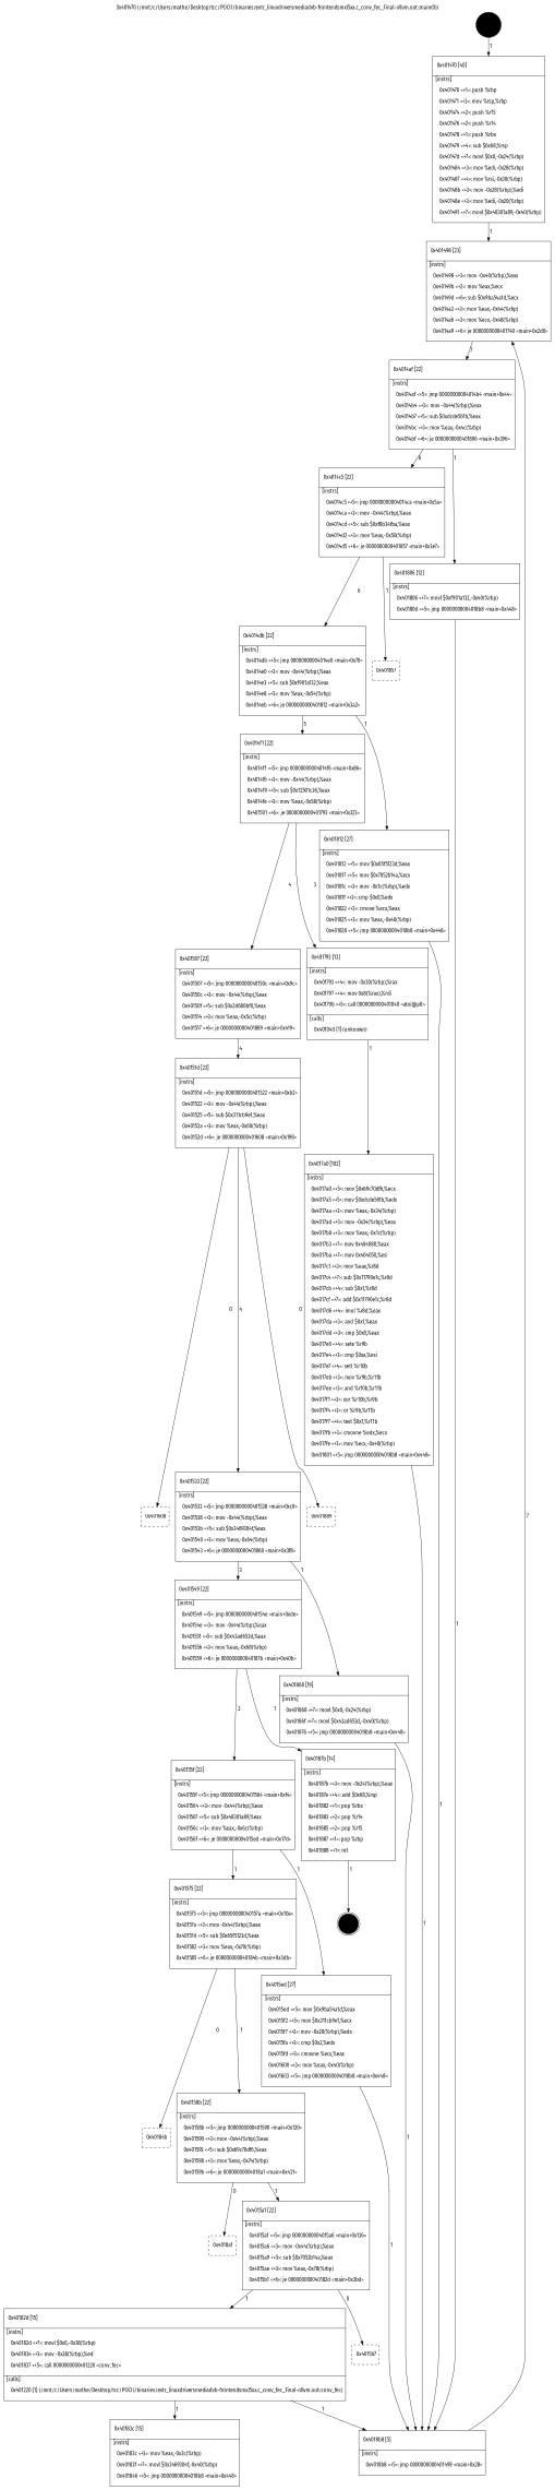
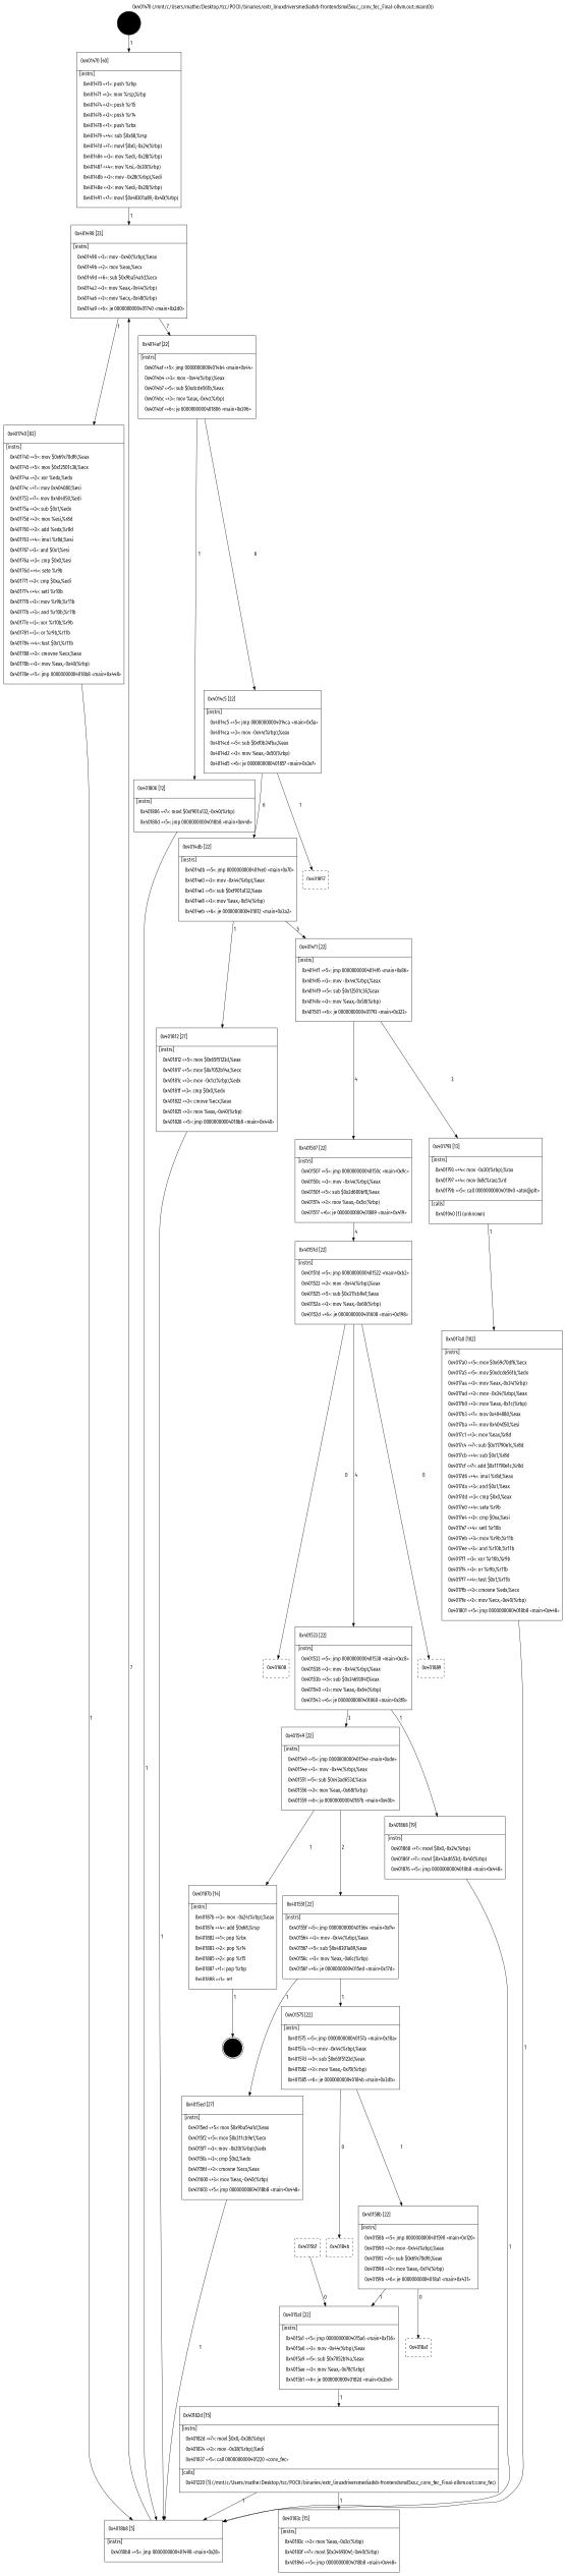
  digraph {
    fontname="Fira Sans"
    label="0x401470 (/mnt/c/Users/mathe/Desktop/tcc/POCII/binaries/extr_linuxdriversmediadvb-frontendsmxl5xx.c_conv_fec_Final-ollvm.out::main(0))"
    labelloc=t
    node [fontname="Fira Sans" shape=record]
    edge [fontname="Fira Sans"]
    Entry [fillcolor=black height=0.3 shape=circle style=filled width=0.3]
    n2 [label="{\n     0x401470 [40]\l\n     | [instrs]\l\n     &nbsp;&nbsp;0x401470 \<+1\>: push %rbp\l\n     &nbsp;&nbsp;0x401471 \<+3\>: mov %rsp,%rbp\l\n     &nbsp;&nbsp;0x401474 \<+2\>: push %r15\l\n     &nbsp;&nbsp;0x401476 \<+2\>: push %r14\l\n     &nbsp;&nbsp;0x401478 \<+1\>: push %rbx\l\n     &nbsp;&nbsp;0x401479 \<+4\>: sub $0x68,%rsp\l\n     &nbsp;&nbsp;0x40147d \<+7\>: movl $0x0,-0x24(%rbp)\l\n     &nbsp;&nbsp;0x401484 \<+3\>: mov %edi,-0x28(%rbp)\l\n     &nbsp;&nbsp;0x401487 \<+4\>: mov %rsi,-0x30(%rbp)\l\n     &nbsp;&nbsp;0x40148b \<+3\>: mov -0x28(%rbp),%edi\l\n     &nbsp;&nbsp;0x40148e \<+3\>: mov %edi,-0x20(%rbp)\l\n     &nbsp;&nbsp;0x401491 \<+7\>: movl $0x48301a89,-0x40(%rbp)\l\n  }"]
    n3 [label="{\n     0x401498 [23]\l\n     | [instrs]\l\n     &nbsp;&nbsp;0x401498 \<+3\>: mov -0x40(%rbp),%eax\l\n     &nbsp;&nbsp;0x40149b \<+2\>: mov %eax,%ecx\l\n     &nbsp;&nbsp;0x40149d \<+6\>: sub $0x9ba54a1d,%ecx\l\n     &nbsp;&nbsp;0x4014a3 \<+3\>: mov %eax,-0x44(%rbp)\l\n     &nbsp;&nbsp;0x4014a6 \<+3\>: mov %ecx,-0x48(%rbp)\l\n     &nbsp;&nbsp;0x4014a9 \<+6\>: je 0000000000401740 \<main+0x2d0\>\l\n  }"]
+   n4 [label="{\n     0x401740 [83]\l\n     | [instrs]\l\n     &nbsp;&nbsp;0x401740 \<+5\>: mov $0x69c70df6,%eax\l\n     &nbsp;&nbsp;0x401745 \<+5\>: mov $0x12501c36,%ecx\l\n     &nbsp;&nbsp;0x40174a \<+2\>: xor %edx,%edx\l\n     &nbsp;&nbsp;0x40174c \<+7\>: mov 0x404080,%esi\l\n     &nbsp;&nbsp;0x401753 \<+7\>: mov 0x404050,%edi\l\n     &nbsp;&nbsp;0x40175a \<+3\>: sub $0x1,%edx\l\n     &nbsp;&nbsp;0x40175d \<+3\>: mov %esi,%r8d\l\n     &nbsp;&nbsp;0x401760 \<+3\>: add %edx,%r8d\l\n     &nbsp;&nbsp;0x401763 \<+4\>: imul %r8d,%esi\l\n     &nbsp;&nbsp;0x401767 \<+3\>: and $0x1,%esi\l\n     &nbsp;&nbsp;0x40176a \<+3\>: cmp $0x0,%esi\l\n     &nbsp;&nbsp;0x40176d \<+4\>: sete %r9b\l\n     &nbsp;&nbsp;0x401771 \<+3\>: cmp $0xa,%edi\l\n     &nbsp;&nbsp;0x401774 \<+4\>: setl %r10b\l\n     &nbsp;&nbsp;0x401778 \<+3\>: mov %r9b,%r11b\l\n     &nbsp;&nbsp;0x40177b \<+3\>: and %r10b,%r11b\l\n     &nbsp;&nbsp;0x40177e \<+3\>: xor %r10b,%r9b\l\n     &nbsp;&nbsp;0x401781 \<+3\>: or %r9b,%r11b\l\n     &nbsp;&nbsp;0x401784 \<+4\>: test $0x1,%r11b\l\n     &nbsp;&nbsp;0x401788 \<+3\>: cmovne %ecx,%eax\l\n     &nbsp;&nbsp;0x40178b \<+3\>: mov %eax,-0x40(%rbp)\l\n     &nbsp;&nbsp;0x40178e \<+5\>: jmp 00000000004018b8 \<main+0x448\>\l\n  }"]
    n5 [label="{\n     0x4014af [22]\l\n     | [instrs]\l\n     &nbsp;&nbsp;0x4014af \<+5\>: jmp 00000000004014b4 \<main+0x44\>\l\n     &nbsp;&nbsp;0x4014b4 \<+3\>: mov -0x44(%rbp),%eax\l\n     &nbsp;&nbsp;0x4014b7 \<+5\>: sub $0xdcde561b,%eax\l\n     &nbsp;&nbsp;0x4014bc \<+3\>: mov %eax,-0x4c(%rbp)\l\n     &nbsp;&nbsp;0x4014bf \<+6\>: je 0000000000401806 \<main+0x396\>\l\n  }"]
    n6 [label="{\n     0x4018b8 [5]\l\n     | [instrs]\l\n     &nbsp;&nbsp;0x4018b8 \<+5\>: jmp 0000000000401498 \<main+0x28\>\l\n  }"]
    n7 [label="{\n     0x401806 [12]\l\n     | [instrs]\l\n     &nbsp;&nbsp;0x401806 \<+7\>: movl $0xf901a132,-0x40(%rbp)\l\n     &nbsp;&nbsp;0x40180d \<+5\>: jmp 00000000004018b8 \<main+0x448\>\l\n  }"]
    n8 [label="{\n     0x4014c5 [22]\l\n     | [instrs]\l\n     &nbsp;&nbsp;0x4014c5 \<+5\>: jmp 00000000004014ca \<main+0x5a\>\l\n     &nbsp;&nbsp;0x4014ca \<+3\>: mov -0x44(%rbp),%eax\l\n     &nbsp;&nbsp;0x4014cd \<+5\>: sub $0xf0b34fba,%eax\l\n     &nbsp;&nbsp;0x4014d2 \<+3\>: mov %eax,-0x50(%rbp)\l\n     &nbsp;&nbsp;0x4014d5 \<+6\>: je 0000000000401857 \<main+0x3e7\>\l\n  }"]
    n9 [label="{\n     0x401857\l\n  }" style=dashed]
    n10 [label="{\n     0x4014db [22]\l\n     | [instrs]\l\n     &nbsp;&nbsp;0x4014db \<+5\>: jmp 00000000004014e0 \<main+0x70\>\l\n     &nbsp;&nbsp;0x4014e0 \<+3\>: mov -0x44(%rbp),%eax\l\n     &nbsp;&nbsp;0x4014e3 \<+5\>: sub $0xf901a132,%eax\l\n     &nbsp;&nbsp;0x4014e8 \<+3\>: mov %eax,-0x54(%rbp)\l\n     &nbsp;&nbsp;0x4014eb \<+6\>: je 0000000000401812 \<main+0x3a2\>\l\n  }"]
    Exit [fillcolor=black height=0.3 peripheries=2 shape=circle style=filled width=0.3]
    n12 [label="{\n     0x401812 [27]\l\n     | [instrs]\l\n     &nbsp;&nbsp;0x401812 \<+5\>: mov $0x65f5123d,%eax\l\n     &nbsp;&nbsp;0x401817 \<+5\>: mov $0x7052b14a,%ecx\l\n     &nbsp;&nbsp;0x40181c \<+3\>: mov -0x1c(%rbp),%edx\l\n     &nbsp;&nbsp;0x40181f \<+3\>: cmp $0x0,%edx\l\n     &nbsp;&nbsp;0x401822 \<+3\>: cmove %ecx,%eax\l\n     &nbsp;&nbsp;0x401825 \<+3\>: mov %eax,-0x40(%rbp)\l\n     &nbsp;&nbsp;0x401828 \<+5\>: jmp 00000000004018b8 \<main+0x448\>\l\n  }"]
    n13 [label="{\n     0x4014f1 [22]\l\n     | [instrs]\l\n     &nbsp;&nbsp;0x4014f1 \<+5\>: jmp 00000000004014f6 \<main+0x86\>\l\n     &nbsp;&nbsp;0x4014f6 \<+3\>: mov -0x44(%rbp),%eax\l\n     &nbsp;&nbsp;0x4014f9 \<+5\>: sub $0x12501c36,%eax\l\n     &nbsp;&nbsp;0x4014fe \<+3\>: mov %eax,-0x58(%rbp)\l\n     &nbsp;&nbsp;0x401501 \<+6\>: je 0000000000401793 \<main+0x323\>\l\n  }"]
    n14 [label="{\n     0x40183c [15]\l\n     | [instrs]\l\n     &nbsp;&nbsp;0x40183c \<+3\>: mov %eax,-0x3c(%rbp)\l\n     &nbsp;&nbsp;0x40183f \<+7\>: movl $0x3469304f,-0x40(%rbp)\l\n     &nbsp;&nbsp;0x401846 \<+5\>: jmp 00000000004018b8 \<main+0x448\>\l\n  }"]
    n15 [label="{\n     0x401793 [13]\l\n     | [instrs]\l\n     &nbsp;&nbsp;0x401793 \<+4\>: mov -0x30(%rbp),%rax\l\n     &nbsp;&nbsp;0x401797 \<+4\>: mov 0x8(%rax),%rdi\l\n     &nbsp;&nbsp;0x40179b \<+5\>: call 0000000000401040 \<atoi@plt\>\l\n     | [calls]\l\n     &nbsp;&nbsp;0x401040 \{1\} (unknown)\l\n  }"]
    n16 [label="{\n     0x401507 [22]\l\n     | [instrs]\l\n     &nbsp;&nbsp;0x401507 \<+5\>: jmp 000000000040150c \<main+0x9c\>\l\n     &nbsp;&nbsp;0x40150c \<+3\>: mov -0x44(%rbp),%eax\l\n     &nbsp;&nbsp;0x40150f \<+5\>: sub $0x2d680bf0,%eax\l\n     &nbsp;&nbsp;0x401514 \<+3\>: mov %eax,-0x5c(%rbp)\l\n     &nbsp;&nbsp;0x401517 \<+6\>: je 0000000000401889 \<main+0x419\>\l\n  }"]
    n17 [label="{\n     0x4015b7\l\n  }" style=dashed]
    n18 [label="{\n     0x4017a0 [102]\l\n     | [instrs]\l\n     &nbsp;&nbsp;0x4017a0 \<+5\>: mov $0x69c70df6,%ecx\l\n     &nbsp;&nbsp;0x4017a5 \<+5\>: mov $0xdcde561b,%edx\l\n     &nbsp;&nbsp;0x4017aa \<+3\>: mov %eax,-0x34(%rbp)\l\n     &nbsp;&nbsp;0x4017ad \<+3\>: mov -0x34(%rbp),%eax\l\n     &nbsp;&nbsp;0x4017b0 \<+3\>: mov %eax,-0x1c(%rbp)\l\n     &nbsp;&nbsp;0x4017b3 \<+7\>: mov 0x404080,%eax\l\n     &nbsp;&nbsp;0x4017ba \<+7\>: mov 0x404050,%esi\l\n     &nbsp;&nbsp;0x4017c1 \<+3\>: mov %eax,%r8d\l\n     &nbsp;&nbsp;0x4017c4 \<+7\>: sub $0x11790e1c,%r8d\l\n     &nbsp;&nbsp;0x4017cb \<+4\>: sub $0x1,%r8d\l\n     &nbsp;&nbsp;0x4017cf \<+7\>: add $0x11790e1c,%r8d\l\n     &nbsp;&nbsp;0x4017d6 \<+4\>: imul %r8d,%eax\l\n     &nbsp;&nbsp;0x4017da \<+3\>: and $0x1,%eax\l\n     &nbsp;&nbsp;0x4017dd \<+3\>: cmp $0x0,%eax\l\n     &nbsp;&nbsp;0x4017e0 \<+4\>: sete %r9b\l\n     &nbsp;&nbsp;0x4017e4 \<+3\>: cmp $0xa,%esi\l\n     &nbsp;&nbsp;0x4017e7 \<+4\>: setl %r10b\l\n     &nbsp;&nbsp;0x4017eb \<+3\>: mov %r9b,%r11b\l\n     &nbsp;&nbsp;0x4017ee \<+3\>: and %r10b,%r11b\l\n     &nbsp;&nbsp;0x4017f1 \<+3\>: xor %r10b,%r9b\l\n     &nbsp;&nbsp;0x4017f4 \<+3\>: or %r9b,%r11b\l\n     &nbsp;&nbsp;0x4017f7 \<+4\>: test $0x1,%r11b\l\n     &nbsp;&nbsp;0x4017fb \<+3\>: cmovne %edx,%ecx\l\n     &nbsp;&nbsp;0x4017fe \<+3\>: mov %ecx,-0x40(%rbp)\l\n     &nbsp;&nbsp;0x401801 \<+5\>: jmp 00000000004018b8 \<main+0x448\>\l\n  }"]
    n19 [label="{\n     0x40151d [22]\l\n     | [instrs]\l\n     &nbsp;&nbsp;0x40151d \<+5\>: jmp 0000000000401522 \<main+0xb2\>\l\n     &nbsp;&nbsp;0x401522 \<+3\>: mov -0x44(%rbp),%eax\l\n     &nbsp;&nbsp;0x401525 \<+5\>: sub $0x311cb9e1,%eax\l\n     &nbsp;&nbsp;0x40152a \<+3\>: mov %eax,-0x60(%rbp)\l\n     &nbsp;&nbsp;0x40152d \<+6\>: je 0000000000401608 \<main+0x198\>\l\n  }"]
    n20 [label="{\n     0x40182d [15]\l\n     | [instrs]\l\n     &nbsp;&nbsp;0x40182d \<+7\>: movl $0x0,-0x38(%rbp)\l\n     &nbsp;&nbsp;0x401834 \<+3\>: mov -0x38(%rbp),%edi\l\n     &nbsp;&nbsp;0x401837 \<+5\>: call 0000000000401220 \<conv_fec\>\l\n     | [calls]\l\n     &nbsp;&nbsp;0x401220 \{1\} (/mnt/c/Users/mathe/Desktop/tcc/POCII/binaries/extr_linuxdriversmediadvb-frontendsmxl5xx.c_conv_fec_Final-ollvm.out::conv_fec)\l\n  }"]
    n21 [label="{\n     0x401889\l\n  }" style=dashed]
    n22 [label="{\n     0x401608\l\n  }" style=dashed]
    n23 [label="{\n     0x401533 [22]\l\n     | [instrs]\l\n     &nbsp;&nbsp;0x401533 \<+5\>: jmp 0000000000401538 \<main+0xc8\>\l\n     &nbsp;&nbsp;0x401538 \<+3\>: mov -0x44(%rbp),%eax\l\n     &nbsp;&nbsp;0x40153b \<+5\>: sub $0x3469304f,%eax\l\n     &nbsp;&nbsp;0x401540 \<+3\>: mov %eax,-0x64(%rbp)\l\n     &nbsp;&nbsp;0x401543 \<+6\>: je 0000000000401868 \<main+0x3f8\>\l\n  }"]
    n24 [label="{\n     0x4015a1 [22]\l\n     | [instrs]\l\n     &nbsp;&nbsp;0x4015a1 \<+5\>: jmp 00000000004015a6 \<main+0x136\>\l\n     &nbsp;&nbsp;0x4015a6 \<+3\>: mov -0x44(%rbp),%eax\l\n     &nbsp;&nbsp;0x4015a9 \<+5\>: sub $0x7052b14a,%eax\l\n     &nbsp;&nbsp;0x4015ae \<+3\>: mov %eax,-0x78(%rbp)\l\n     &nbsp;&nbsp;0x4015b1 \<+6\>: je 000000000040182d \<main+0x3bd\>\l\n  }"]
    n25 [label="{\n     0x401868 [19]\l\n     | [instrs]\l\n     &nbsp;&nbsp;0x401868 \<+7\>: movl $0x0,-0x24(%rbp)\l\n     &nbsp;&nbsp;0x40186f \<+7\>: movl $0x43ad653d,-0x40(%rbp)\l\n     &nbsp;&nbsp;0x401876 \<+5\>: jmp 00000000004018b8 \<main+0x448\>\l\n  }"]
    n26 [label="{\n     0x401549 [22]\l\n     | [instrs]\l\n     &nbsp;&nbsp;0x401549 \<+5\>: jmp 000000000040154e \<main+0xde\>\l\n     &nbsp;&nbsp;0x40154e \<+3\>: mov -0x44(%rbp),%eax\l\n     &nbsp;&nbsp;0x401551 \<+5\>: sub $0x43ad653d,%eax\l\n     &nbsp;&nbsp;0x401556 \<+3\>: mov %eax,-0x68(%rbp)\l\n     &nbsp;&nbsp;0x401559 \<+6\>: je 000000000040187b \<main+0x40b\>\l\n  }"]
    n27 [label="{\n     0x4018a1\l\n  }" style=dashed]
    n28 [label="{\n     0x40187b [14]\l\n     | [instrs]\l\n     &nbsp;&nbsp;0x40187b \<+3\>: mov -0x24(%rbp),%eax\l\n     &nbsp;&nbsp;0x40187e \<+4\>: add $0x68,%rsp\l\n     &nbsp;&nbsp;0x401882 \<+1\>: pop %rbx\l\n     &nbsp;&nbsp;0x401883 \<+2\>: pop %r14\l\n     &nbsp;&nbsp;0x401885 \<+2\>: pop %r15\l\n     &nbsp;&nbsp;0x401887 \<+1\>: pop %rbp\l\n     &nbsp;&nbsp;0x401888 \<+1\>: ret\l\n  }"]
    n29 [label="{\n     0x40155f [22]\l\n     | [instrs]\l\n     &nbsp;&nbsp;0x40155f \<+5\>: jmp 0000000000401564 \<main+0xf4\>\l\n     &nbsp;&nbsp;0x401564 \<+3\>: mov -0x44(%rbp),%eax\l\n     &nbsp;&nbsp;0x401567 \<+5\>: sub $0x48301a89,%eax\l\n     &nbsp;&nbsp;0x40156c \<+3\>: mov %eax,-0x6c(%rbp)\l\n     &nbsp;&nbsp;0x40156f \<+6\>: je 00000000004015ed \<main+0x17d\>\l\n  }"]
    n30 [label="{\n     0x40158b [22]\l\n     | [instrs]\l\n     &nbsp;&nbsp;0x40158b \<+5\>: jmp 0000000000401590 \<main+0x120\>\l\n     &nbsp;&nbsp;0x401590 \<+3\>: mov -0x44(%rbp),%eax\l\n     &nbsp;&nbsp;0x401593 \<+5\>: sub $0x69c70df6,%eax\l\n     &nbsp;&nbsp;0x401598 \<+3\>: mov %eax,-0x74(%rbp)\l\n     &nbsp;&nbsp;0x40159b \<+6\>: je 00000000004018a1 \<main+0x431\>\l\n  }"]
    n31 [label="{\n     0x4015ed [27]\l\n     | [instrs]\l\n     &nbsp;&nbsp;0x4015ed \<+5\>: mov $0x9ba54a1d,%eax\l\n     &nbsp;&nbsp;0x4015f2 \<+5\>: mov $0x311cb9e1,%ecx\l\n     &nbsp;&nbsp;0x4015f7 \<+3\>: mov -0x20(%rbp),%edx\l\n     &nbsp;&nbsp;0x4015fa \<+3\>: cmp $0x2,%edx\l\n     &nbsp;&nbsp;0x4015fd \<+3\>: cmovne %ecx,%eax\l\n     &nbsp;&nbsp;0x401600 \<+3\>: mov %eax,-0x40(%rbp)\l\n     &nbsp;&nbsp;0x401603 \<+5\>: jmp 00000000004018b8 \<main+0x448\>\l\n  }"]
    n32 [label="{\n     0x401575 [22]\l\n     | [instrs]\l\n     &nbsp;&nbsp;0x401575 \<+5\>: jmp 000000000040157a \<main+0x10a\>\l\n     &nbsp;&nbsp;0x40157a \<+3\>: mov -0x44(%rbp),%eax\l\n     &nbsp;&nbsp;0x40157d \<+5\>: sub $0x65f5123d,%eax\l\n     &nbsp;&nbsp;0x401582 \<+3\>: mov %eax,-0x70(%rbp)\l\n     &nbsp;&nbsp;0x401585 \<+6\>: je 000000000040184b \<main+0x3db\>\l\n  }"]
    n33 [label="{\n     0x40184b\l\n  }" style=dashed]
    Entry -> n2 [label=" 1"]
    n2 -> n3 [label=" 1"]
+   n3 -> n4 [label=" 1"]
    n3 -> n5 [label=" 7"]
+   n4 -> n6 [label=" 1"]
    n5 -> n7 [label=" 1"]
    n5 -> n8 [label=" 6"]
    n6 -> n3 [label=" 7"]
    n7 -> n6 [label=" 1"]
    n8 -> n9 [label=" 1"]
    n8 -> n10 [label=" 6"]
    n10 -> n12 [label=" 1"]
    n10 -> n13 [label=" 5"]
    n12 -> n6 [label=" 1"]
    n13 -> n15 [label=" 3"]
    n13 -> n16 [label=" 4"]
    n15 -> n18 [label=" 1"]
    n16 -> n19 [label=" 4"]
    n18 -> n6 [label=" 1"]
    n19 -> n21 [label=" 0"]
    n19 -> n22 [label=" 0"]
    n19 -> n23 [label=" 4"]
    n20 -> n6 [label=" 1"]
    n20 -> n14 [label=" 1"]
    n23 -> n25 [label=" 1"]
    n23 -> n26 [label=" 3"]
-   n24 -> n17 [label=" 0"]
+   n17 -> n24 [label=" 0"]
    n24 -> n20 [label=" 1"]
    n25 -> n6 [label=" 1"]
    n26 -> n28 [label=" 1"]
    n26 -> n29 [label=" 2"]
    n28 -> Exit [label=" 1"]
    n29 -> n31 [label=" 1"]
    n29 -> n32 [label=" 1"]
    n30 -> n24 [label=" 1"]
    n30 -> n27 [label=" 0"]
    n31 -> n6 [label=" 1"]
    n32 -> n30 [label=" 1"]
    n32 -> n33 [label=" 0"]
  }
